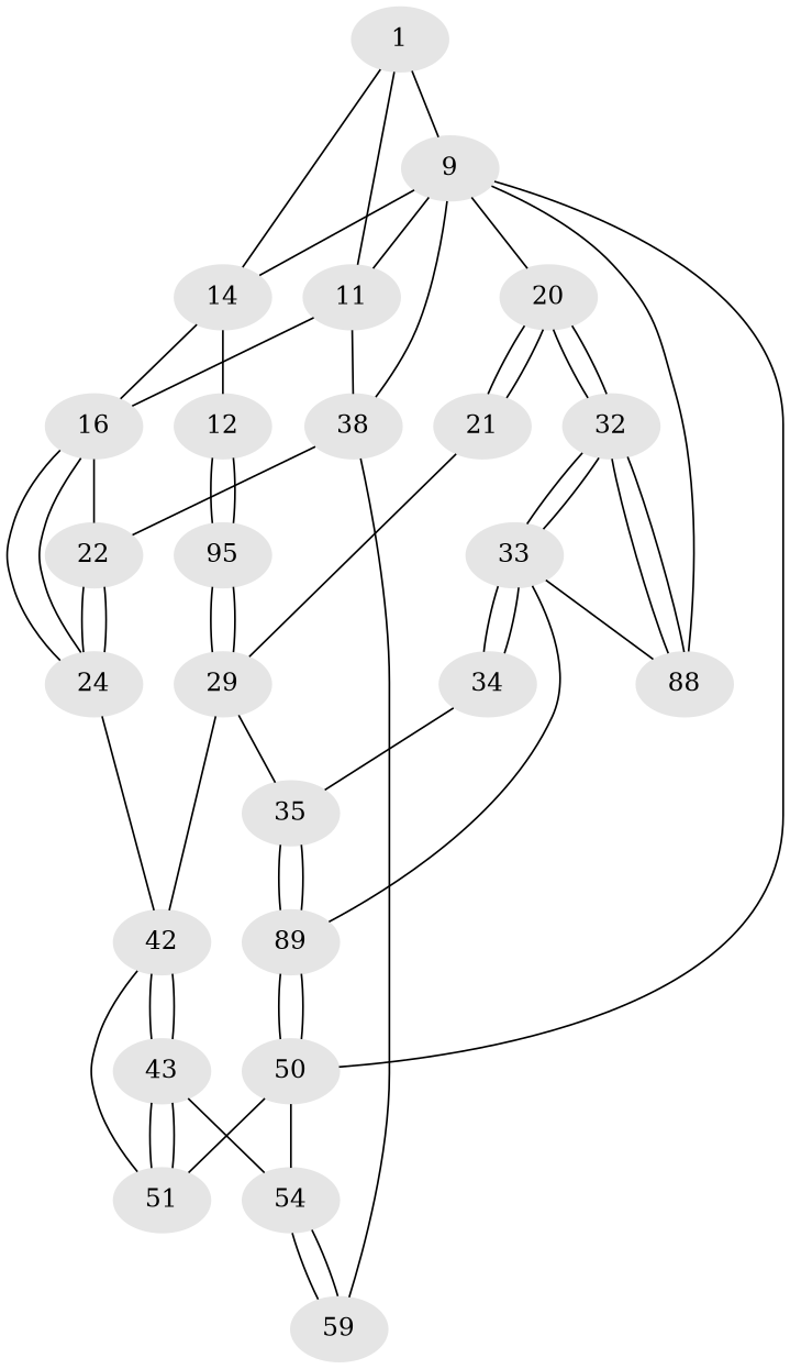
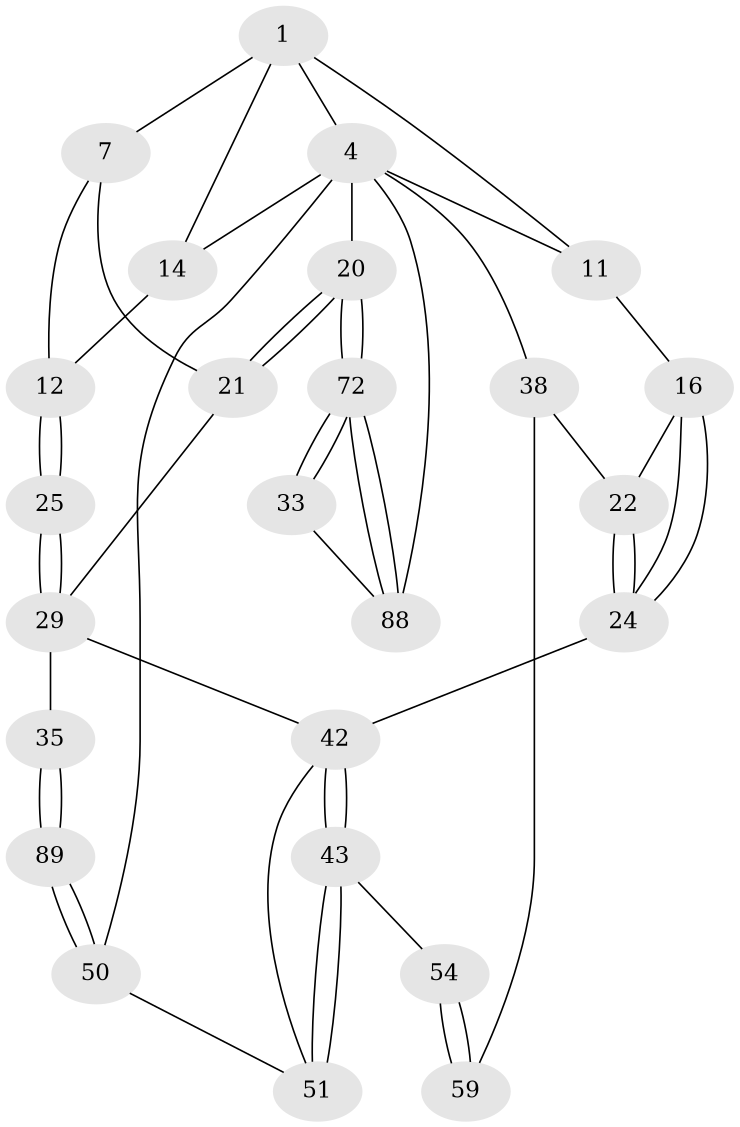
  graph {
    node [color=gray90 style=filled]
    1 [super="+6+2"]
-   9 [super="+10+47"]
+   7 [super="+8+18"]
+   9 [super="+10+47" label=4]
    11 [super="+12"]
    14 [super="+15"]
    n6 [label=12]
    21 [super="+28"]
    20
    38 [super="+39+41"]
    n10 [label=88]
    50 [super="+56"]
    16 [super="+17"]
-   25 [label=95]
+   25
    29 [super="+30"]
-   32
+   32 [label=72]
    22
    n17 [label=59]
    51
    54
    24 [super="+27"]
    42 [super="+46"]
    33 [super="+52"]
    35
-   34
    43 [super="+44"]
    n26 [label=89]
+   1 -- 7 [weight=2]
    1 -- 9 [weight=2]
    1 -- 11
    1 -- 14
+   7 -- n6
+   7 -- 21
    9 -- 11
    9 -- 14
    9 -- 20
    9 -- 38 [weight=2]
    9 -- n10
    9 -- 50
-   11 -- 38 [weight=2]
    11 -- 16
    14 -- n6
-   14 -- 16
    n6 -- 25
    n6 -- 25
    21 -- 29
    20 -- 21
    20 -- 21
    20 -- 32
    20 -- 32
    38 -- 22
    38 -- n17 [weight=2]
    50 -- 51
-   50 -- 54
    16 -- 22
    16 -- 24
    16 -- 24
    25 -- 29
    25 -- 29
    29 -- 42
    29 -- 35
    32 -- n10
    32 -- n10
    32 -- 33
    32 -- 33
    22 -- 24
    22 -- 24
    54 -- n17
    54 -- n17
    24 -- 42
    42 -- 51
    42 -- 43
    42 -- 43
    33 -- n10
-   33 -- 34
-   33 -- 34
-   33 -- n26
    35 -- n26
    35 -- n26
-   34 -- 35
    43 -- 51
    43 -- 51
    43 -- 54
    n26 -- 50
    n26 -- 50
  }
